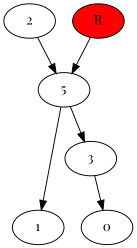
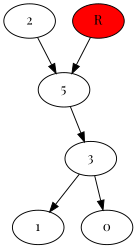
  digraph {
    fontname="Playfair Display"
    node [fontname="Playfair Display"]
    edge [fontname="Playfair Display"]
    2
    5
    3
    1
    n5 [label=0]
    R [fillcolor="#ff0000" style=filled]
    2 -> 5
    5 -> 3
-   5 -> 1
+   3 -> 1
    3 -> n5
    R -> 5
  }
